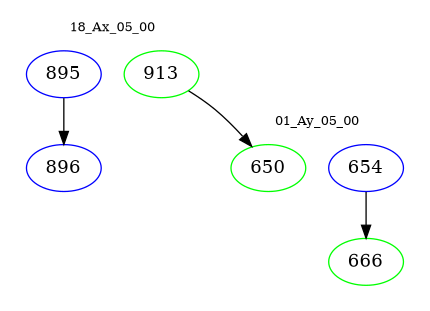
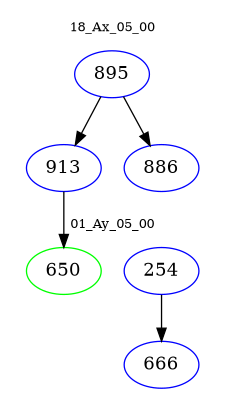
  digraph {
    node [color=blue]
    edge [color=black]
-   n1 [label=654]
-   n2 [color=green label=666]
+   n1 [label=254]
+   n2 [label=666]
    n3 [color=green label=650]
    n4 [label=895]
-   n5 [color=green label=913]
-   n6 [label=896]
+   n5 [label=913]
+   n6 [label=886]
    subgraph cluster_1 {
      color=white
      fontsize=10
      label="01_Ay_05_00"
      n1
      n2
      n3
    }
    subgraph cluster_2 {
      color=white
      fontsize=10
      label="18_Ax_05_00"
      n4
      n5
      n6
    }
    n1 -> n2
+   n4 -> n5
    n4 -> n6
    n5 -> n3
  }
